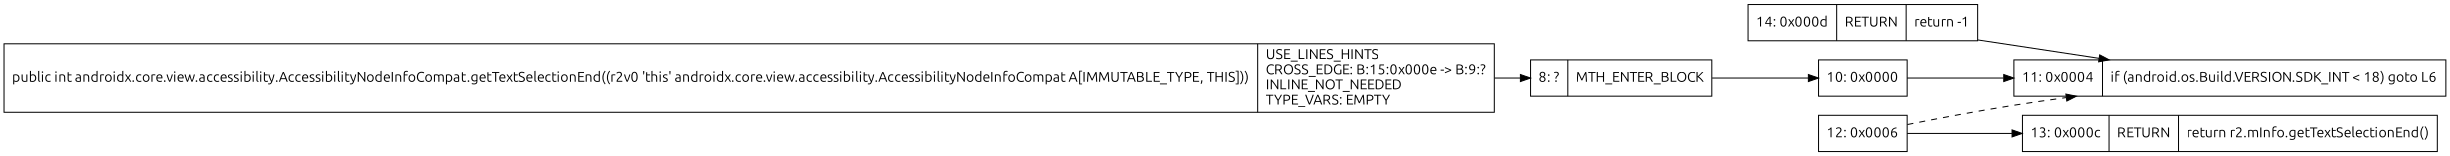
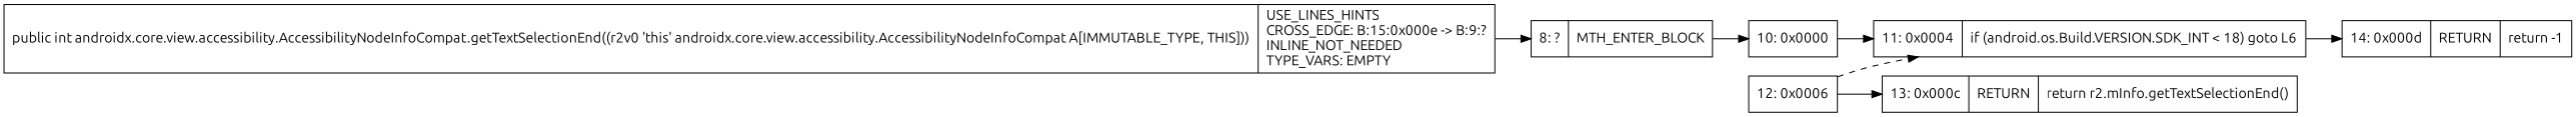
  digraph {
    fontname=Ubuntu
    rankdir=LR
    node [fontname=Ubuntu shape=record]
    edge [fontname=Ubuntu]
    n1 [label="{8\:\ ?|MTH_ENTER_BLOCK\l}"]
    n2 [label="{10\:\ 0x0000}"]
    n3 [label="{11\:\ 0x0004|if (android.os.Build.VERSION.SDK_INT \< 18) goto L6\l}"]
    n4 [label="{14\:\ 0x000d|RETURN\l|return \-1\l}"]
    n5 [label="{12\:\ 0x0006}"]
    n6 [label="{13\:\ 0x000c|RETURN\l|return r2.mInfo.getTextSelectionEnd()\l}"]
    n7 [label="{public int androidx.core.view.accessibility.AccessibilityNodeInfoCompat.getTextSelectionEnd((r2v0 'this' androidx.core.view.accessibility.AccessibilityNodeInfoCompat A[IMMUTABLE_TYPE, THIS]))  | USE_LINES_HINTS\lCROSS_EDGE: B:15:0x000e \-\> B:9:?\lINLINE_NOT_NEEDED\lTYPE_VARS: EMPTY\l}"]
    n1 -> n2
    n2 -> n3
-   n4 -> n3
+   n3 -> n4
    n5 -> n3 [style=dashed]
    n5 -> n6
    n7 -> n1
  }
